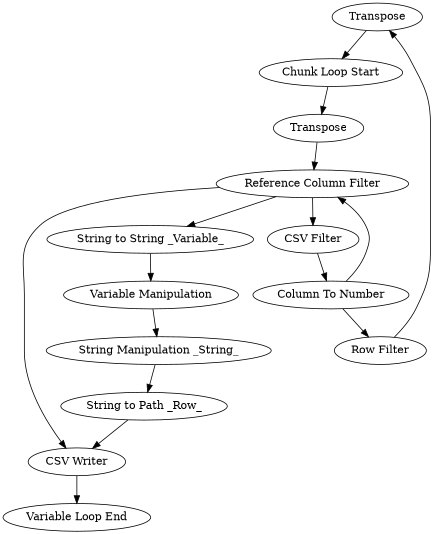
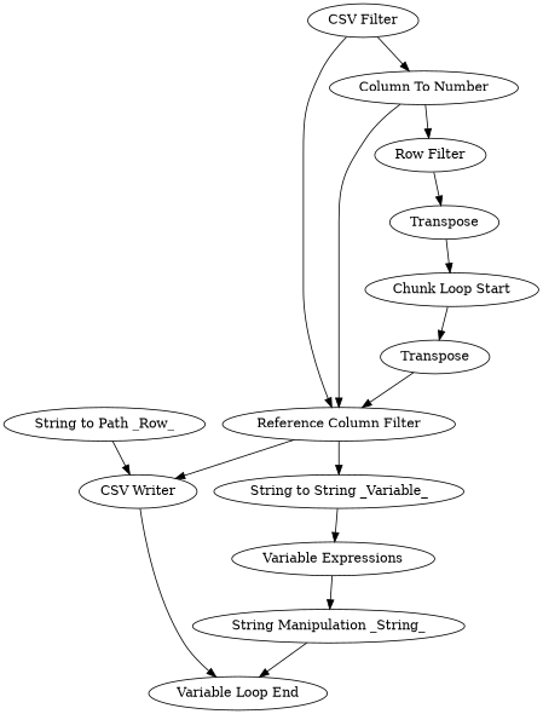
  digraph {
    rankdir=TB
    n1 [label=Transpose]
    n2 [label="Chunk Loop Start"]
    n3 [label=Transpose]
    n4 [label="Reference Column Filter"]
    n5 [label="CSV Writer"]
    n6 [label="String to String _Variable_"]
    n7 [label="String to Path _Row_"]
    n8 [label="Variable Loop End"]
    n9 [label="CSV Filter"]
    n10 [label="Column To Number"]
    n11 [label="Row Filter"]
-   n12 [label="Variable Manipulation"]
+   n12 [label="Variable Expressions"]
    n13 [label="String Manipulation _String_"]
    n1 -> n2
    n2 -> n3
    n3 -> n4
    n4 -> n5
    n4 -> n6
    n5 -> n8
    n6 -> n12
    n7 -> n5
-   n4 -> n9
+   n9 -> n4
    n9 -> n10
    n10 -> n4
    n10 -> n11
    n11 -> n1
    n12 -> n13
-   n13 -> n7
+   n13 -> n8
  }
